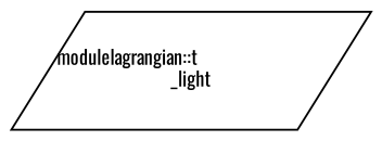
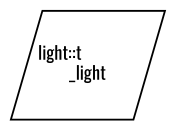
  digraph {
    rankdir=TB
    fontname=Oswald
-   n1 [color=black fillcolor=white fontname=Oswald fontsize=10 height=0.2 label="modulelagrangian::t\l_light" shape=parallelogram style=filled width=0.4]
+   n1 [color=black fillcolor=white fontname=Oswald fontsize=10 height=0.2 label="light::t\l_light" shape=parallelogram style=filled width=0.4]
  }
